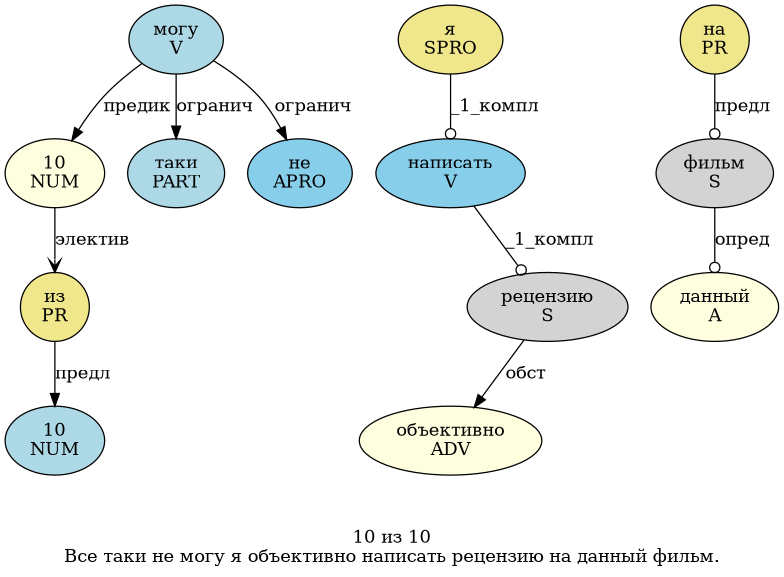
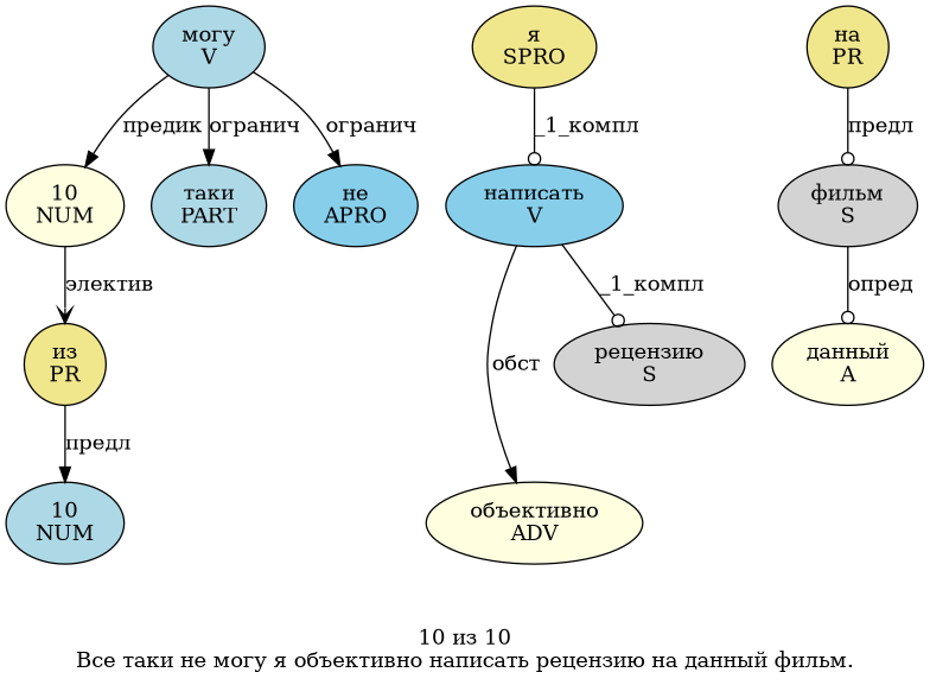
  digraph {
    label="10 из 10\nВсе таки не могу я объективно написать рецензию на данный фильм."
    node [fillcolor=lightyellow penwidth=1 shape=ellipse style=filled]
    edge [arrowhead=normal]
    n1 [label="10\nNUM"]
    n2 [fillcolor=khaki label="из\nPR"]
    n3 [fillcolor=lightblue label="10\nNUM"]
    n4 [fillcolor=lightblue label="таки\nPART"]
    n5 [fillcolor=skyblue label="не\nAPRO"]
    n6 [fillcolor=lightblue label="могу\nV"]
    n7 [fillcolor=khaki label="я\nSPRO"]
    n8 [fillcolor=skyblue label="написать\nV"]
    n9 [label="объективно\nADV"]
    n10 [fillcolor=lightgrey label="рецензию\nS"]
    n11 [fillcolor=khaki label="на\nPR"]
    n12 [fillcolor=lightgrey label="фильм\nS"]
    n13 [label="данный\nA"]
    n1 -> n2 [arrowhead=vee label="электив"]
    n2 -> n3 [label="предл"]
    n6 -> n1 [label="предик"]
    n6 -> n4 [label="огранич"]
    n6 -> n5 [label="огранич"]
    n7 -> n8 [arrowhead=odot label="_1_компл"]
-   n10 -> n9 [label="обст"]
+   n8 -> n9 [label="обст"]
    n8 -> n10 [arrowhead=odot label="_1_компл"]
    n11 -> n12 [arrowhead=odot label="предл"]
    n12 -> n13 [arrowhead=odot label="опред"]
  }
